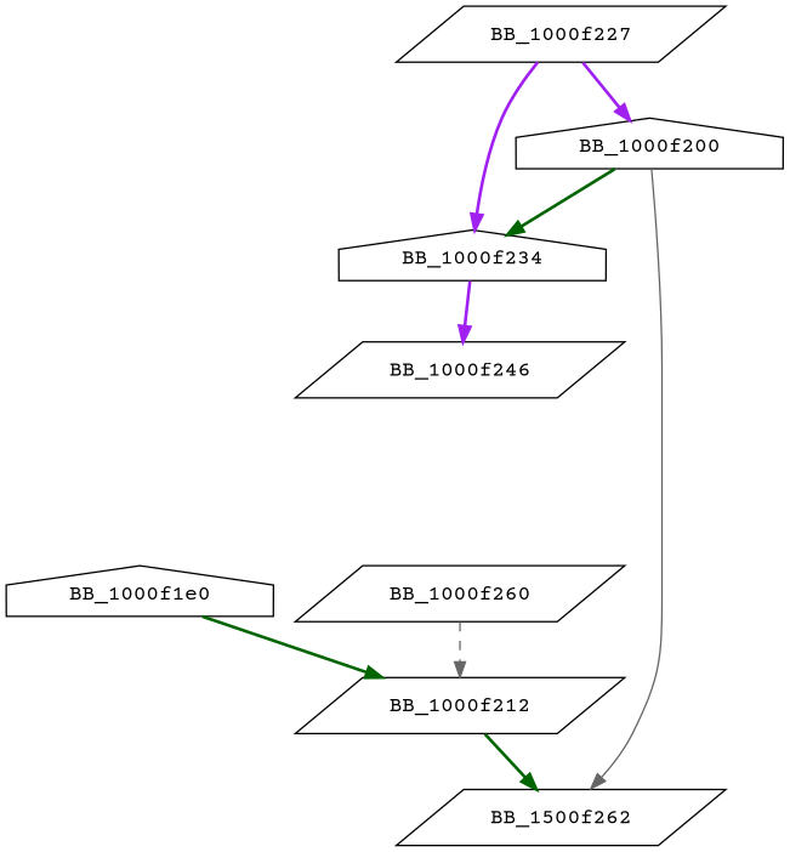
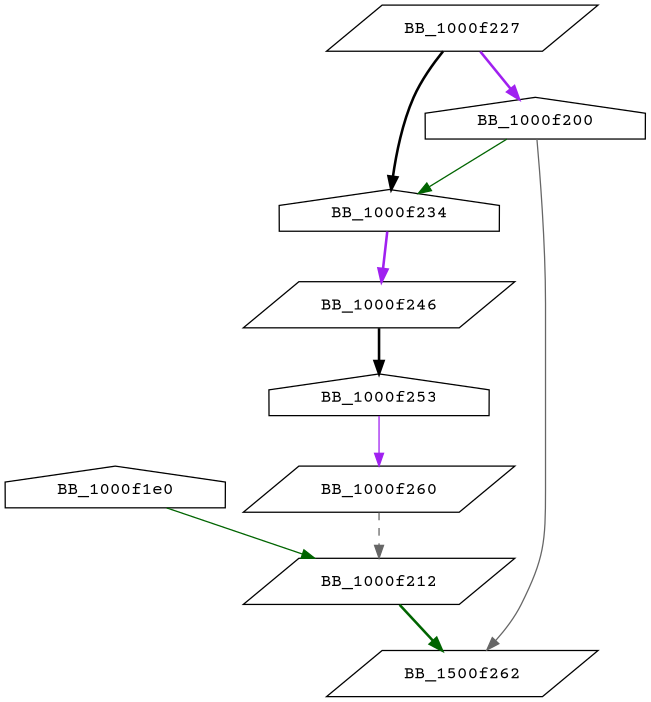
  digraph {
    fontname="Courier Prime"
    node [fontname="Courier Prime" shape=parallelogram]
    edge [color=darkgreen fontname="Courier Prime" style=bold]
    BB_1000f1e0 [shape=house]
    BB_1000f212
    n3 [label=BB_1500f262]
    n4 [label=BB_1000f200 shape=house]
    BB_1000f227
    BB_1000f234 [shape=house]
    BB_1000f246
+   BB_1000f253 [shape=house]
    BB_1000f260
-   BB_1000f1e0 -> BB_1000f212
+   BB_1000f1e0 -> BB_1000f212 [style=solid]
    BB_1000f212 -> n3
    n4 -> n3 [color=gray40 style=solid]
-   n4 -> BB_1000f234
+   n4 -> BB_1000f234 [style=solid]
    BB_1000f227 -> n4 [color=purple]
-   BB_1000f227 -> BB_1000f234 [color=purple]
+   BB_1000f227 -> BB_1000f234 [color=black]
    BB_1000f234 -> BB_1000f246 [color=purple]
+   BB_1000f246 -> BB_1000f253 [color=black]
+   BB_1000f253 -> BB_1000f260 [color=purple style=solid]
    BB_1000f260 -> BB_1000f212 [color=gray40 style=dashed]
  }
